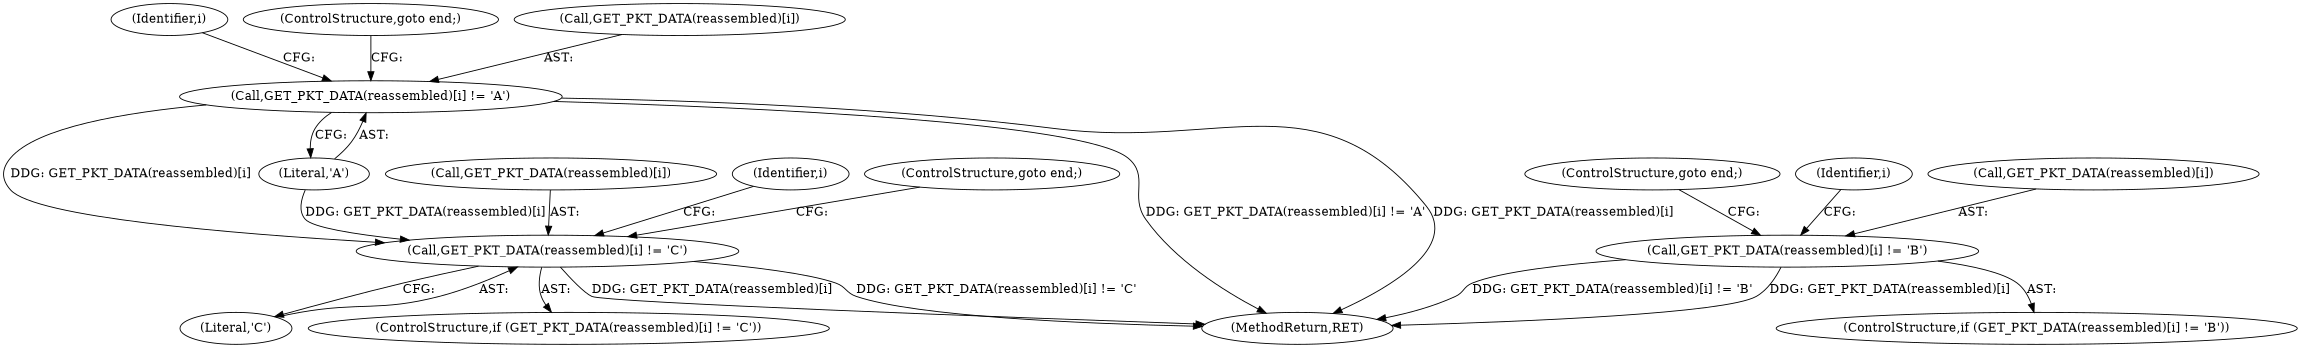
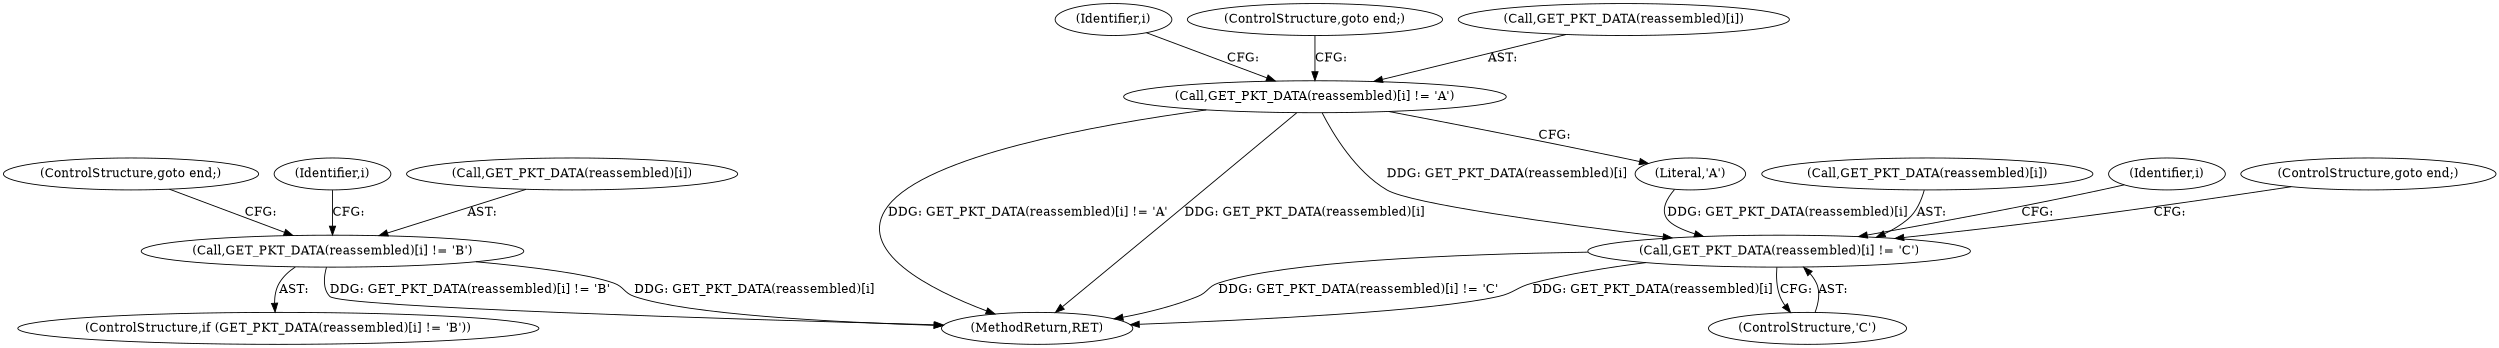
  digraph {
    n1 [label="(Call,GET_PKT_DATA(reassembled)[i] != 'C')"]
    n2 [label="(MethodReturn,RET)"]
-   n3 [label="(Literal,'C')"]
-   n4 [label="(ControlStructure,if (GET_PKT_DATA(reassembled)[i] != 'C'))"]
+   n3 [label="(ControlStructure,'C')"]
    n5 [label="(Call,GET_PKT_DATA(reassembled)[i] != 'A')"]
    n6 [label="(Literal,'A')"]
    n7 [label="(Call,GET_PKT_DATA(reassembled)[i] != 'B')"]
    n8 [label="(ControlStructure,if (GET_PKT_DATA(reassembled)[i] != 'B'))"]
    n9 [label="(Identifier,i)"]
    n10 [label="(ControlStructure,goto end;)"]
    n11 [label="(Call,GET_PKT_DATA(reassembled)[i])"]
    n12 [label="(Identifier,i)"]
    n13 [label="(ControlStructure,goto end;)"]
    n14 [label="(Identifier,i)"]
    n15 [label="(Call,GET_PKT_DATA(reassembled)[i])"]
    n16 [label="(Call,GET_PKT_DATA(reassembled)[i])"]
    n17 [label="(ControlStructure,goto end;)"]
    n1 -> n2 [label="DDG: GET_PKT_DATA(reassembled)[i] != 'C'"]
    n1 -> n2 [label="DDG: GET_PKT_DATA(reassembled)[i]"]
    n1 -> n3 [label="CFG: "]
-   n1 -> n4 [label="AST: "]
    n3 -> n1 [label="AST: "]
    n5 -> n1 [label="DDG: GET_PKT_DATA(reassembled)[i]"]
    n5 -> n2 [label="DDG: GET_PKT_DATA(reassembled)[i] != 'A'"]
    n5 -> n2 [label="DDG: GET_PKT_DATA(reassembled)[i]"]
    n5 -> n6 [label="CFG: "]
    n6 -> n1 [label="DDG: GET_PKT_DATA(reassembled)[i]"]
-   n6 -> n5 [label="AST: "]
    n7 -> n2 [label="DDG: GET_PKT_DATA(reassembled)[i]"]
    n7 -> n2 [label="DDG: GET_PKT_DATA(reassembled)[i] != 'B'"]
    n7 -> n8 [label="AST: "]
    n9 -> n5 [label="CFG: "]
    n10 -> n7 [label="CFG: "]
    n11 -> n1 [label="AST: "]
    n12 -> n1 [label="CFG: "]
    n13 -> n5 [label="CFG: "]
    n14 -> n7 [label="CFG: "]
    n15 -> n7 [label="AST: "]
    n16 -> n5 [label="AST: "]
    n17 -> n1 [label="CFG: "]
  }
